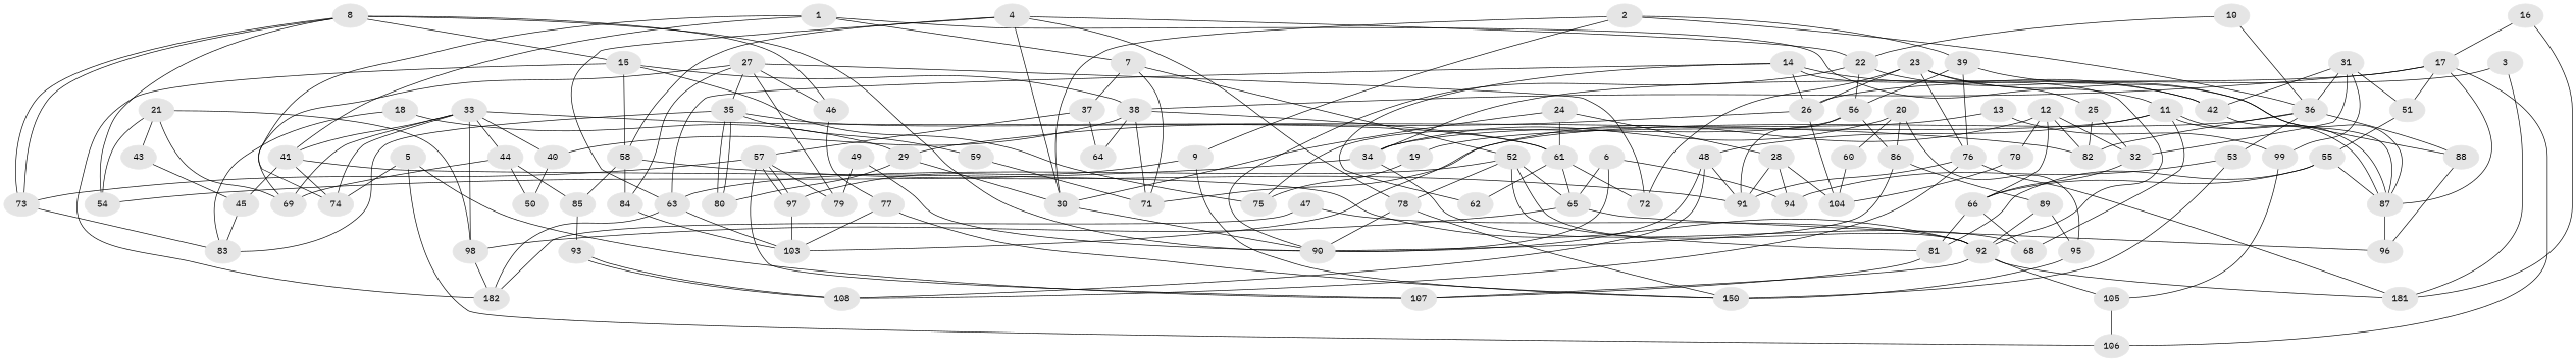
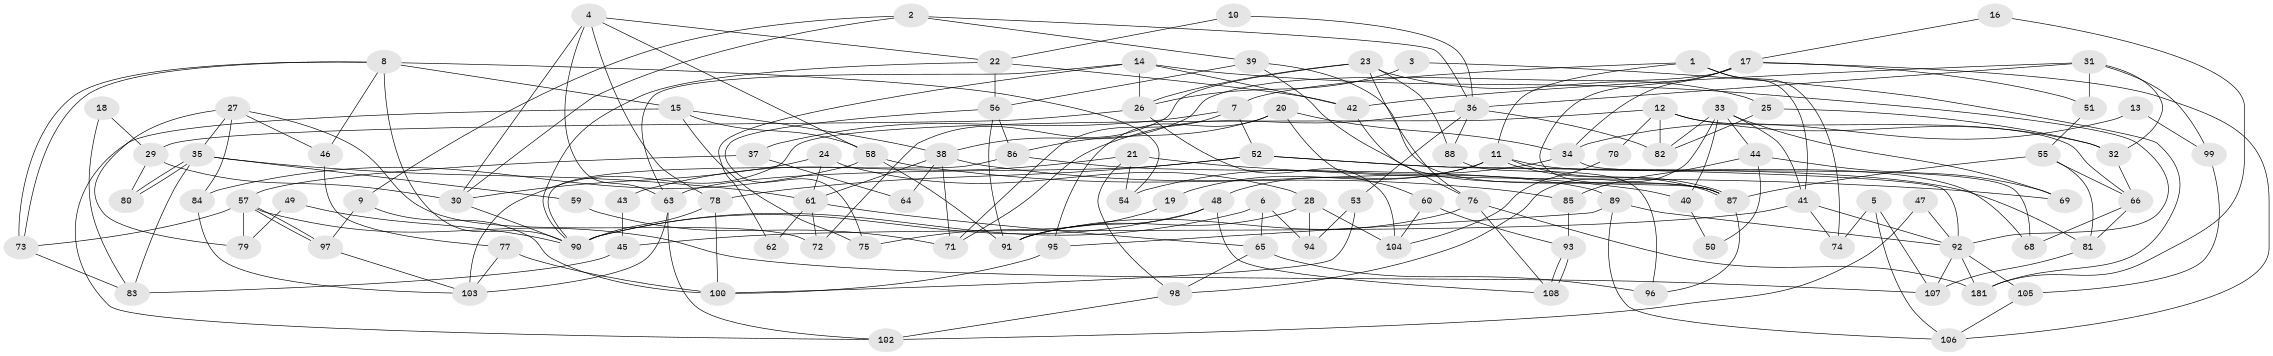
  graph {
    fontname="IBM Plex Mono"
    node [color=gray90 fontname="IBM Plex Mono" style=filled]
    edge [fontname="IBM Plex Mono"]
    1
    7
    11
    41
    74
    37
    52
    71
    19
    48
    68
    87
    92
    45
    2
    9
    30
    36
    39
    97
-   100 [label=150]
+   100
    90
    82
    88
    53
    56
    76
    3
    26
    n30 [label=181]
    29
    104
    4
    22
    58
    63
    78
    42
    84
    91
    85
    103
-   102 [label=182]
+   102
    5
    106
    107
    6
    65
    94
    98
    96
    57
    64
    81
    8
    15
    46
    54
    73
    38
    75
    77
    83
    10
    108
    12
    32
    66
    70
    13
    34
    99
    105
    14
    62
    61
    40
    16
    17
    51
    55
    18
    80
    20
    60
    86
    95
    93
    89
    21
    43
    69
    23
    25
    72
    24
    28
    27
    35
    79
    59
    31
    33
    44
    50
    47
    49
    1 -- 7
    1 -- 11
    1 -- 41
    1 -- 74
    7 -- 37
    7 -- 52
    7 -- 71
    11 -- 19
    11 -- 48
    11 -- 68
    11 -- 87
    11 -- 87
    41 -- 74
    41 -- 92
    41 -- 45
    37 -- 57
    37 -- 64
    52 -- 92
    52 -- 63
    52 -- 78
-   52 -- 65
    52 -- 81
    19 -- 75
    48 -- 90
    48 -- 91
    48 -- 108
    87 -- 96
    92 -- n30
    92 -- 107
    92 -- 105
    45 -- 83
    2 -- 9
    2 -- 30
    2 -- 36
    2 -- 39
    9 -- 97
    9 -- 100
    30 -- 90
    36 -- 71
    36 -- 82
    36 -- 88
    36 -- 53
    39 -- 87
    39 -- 56
    39 -- 76
    97 -- 103
    88 -- 96
    53 -- 100
    53 -- 94
    56 -- 91
    56 -- 75
    56 -- 86
    76 -- n30
    76 -- 91
    76 -- 108
    3 -- 26
    3 -- n30
    26 -- 29
    26 -- 104
    29 -- 30
    29 -- 80
    4 -- 30
    4 -- 22
    4 -- 58
    4 -- 63
    4 -- 78
    22 -- 90
    22 -- 56
    22 -- 42
    58 -- 84
    58 -- 91
    58 -- 85
    63 -- 103
    63 -- 102
    78 -- 100
    78 -- 90
    42 -- 87
    84 -- 103
    85 -- 93
    5 -- 74
    5 -- 106
    5 -- 107
    6 -- 90
    6 -- 65
    6 -- 94
    65 -- 98
    65 -- 96
    98 -- 102
    57 -- 97
    57 -- 97
    57 -- 107
    57 -- 73
    57 -- 79
    81 -- 107
    8 -- 90
    8 -- 15
    8 -- 46
    8 -- 54
    8 -- 73
    8 -- 73
    15 -- 58
    15 -- 102
    15 -- 38
    15 -- 75
    46 -- 77
    73 -- 83
    38 -- 71
    38 -- 64
    38 -- 61
    38 -- 40
    77 -- 100
    77 -- 103
    10 -- 36
    10 -- 22
    12 -- 82
    12 -- 103
    12 -- 32
    12 -- 66
    12 -- 70
    32 -- 66
    66 -- 68
    66 -- 81
    70 -- 104
    13 -- 34
    13 -- 99
    34 -- 68
    34 -- 54
    99 -- 105
    105 -- 106
    14 -- 92
    14 -- 26
    14 -- 63
    14 -- 42
    14 -- 62
    61 -- 65
    61 -- 62
    61 -- 72
    40 -- 50
    16 -- n30
    16 -- 17
    17 -- 87
    17 -- 106
    17 -- 38
    17 -- 34
    17 -- 51
    51 -- 55
    55 -- 87
    55 -- 81
    55 -- 66
    18 -- 29
    18 -- 83
    20 -- 34
    20 -- 60
    20 -- 86
    20 -- 95
    60 -- 104
+   60 -- 93
    86 -- 90
    86 -- 89
    95 -- 100
    93 -- 108
    93 -- 108
    89 -- 92
+   89 -- 106
    89 -- 95
    21 -- 98
    21 -- 54
    21 -- 43
    21 -- 69
    43 -- 45
    23 -- 88
    23 -- 76
    23 -- 26
    23 -- 25
    23 -- 72
    25 -- 82
    25 -- 32
    24 -- 30
    24 -- 61
    24 -- 28
    28 -- 104
    28 -- 91
    28 -- 94
    27 -- 84
    27 -- 46
-   27 -- 69
    27 -- 72
    27 -- 35
    27 -- 79
    35 -- 83
    35 -- 61
    35 -- 80
    35 -- 80
    35 -- 59
    59 -- 71
    31 -- 36
    31 -- 42
    31 -- 32
    31 -- 99
    31 -- 51
    33 -- 41
-   33 -- 74
    33 -- 82
    33 -- 98
    33 -- 40
    33 -- 69
    33 -- 44
    44 -- 85
    44 -- 69
    44 -- 50
    47 -- 92
    47 -- 102
    49 -- 90
    49 -- 79
  }
